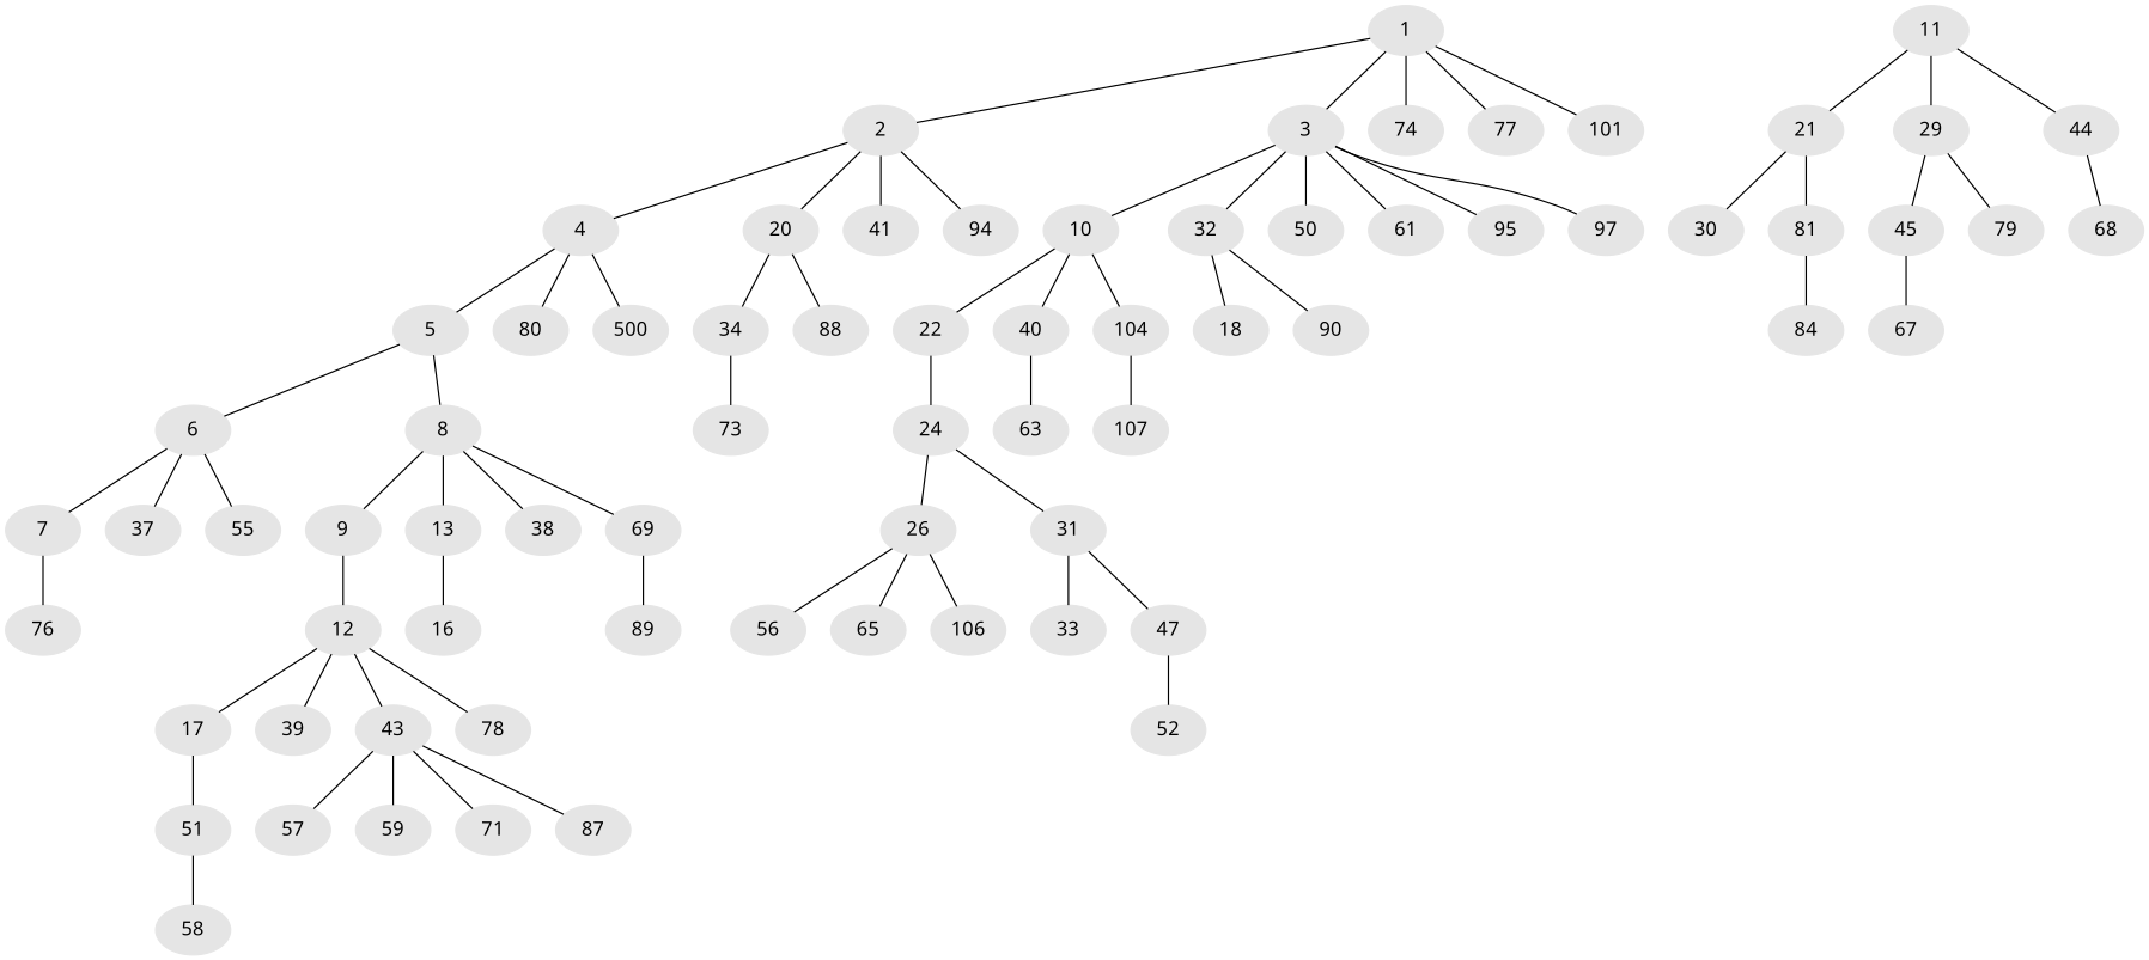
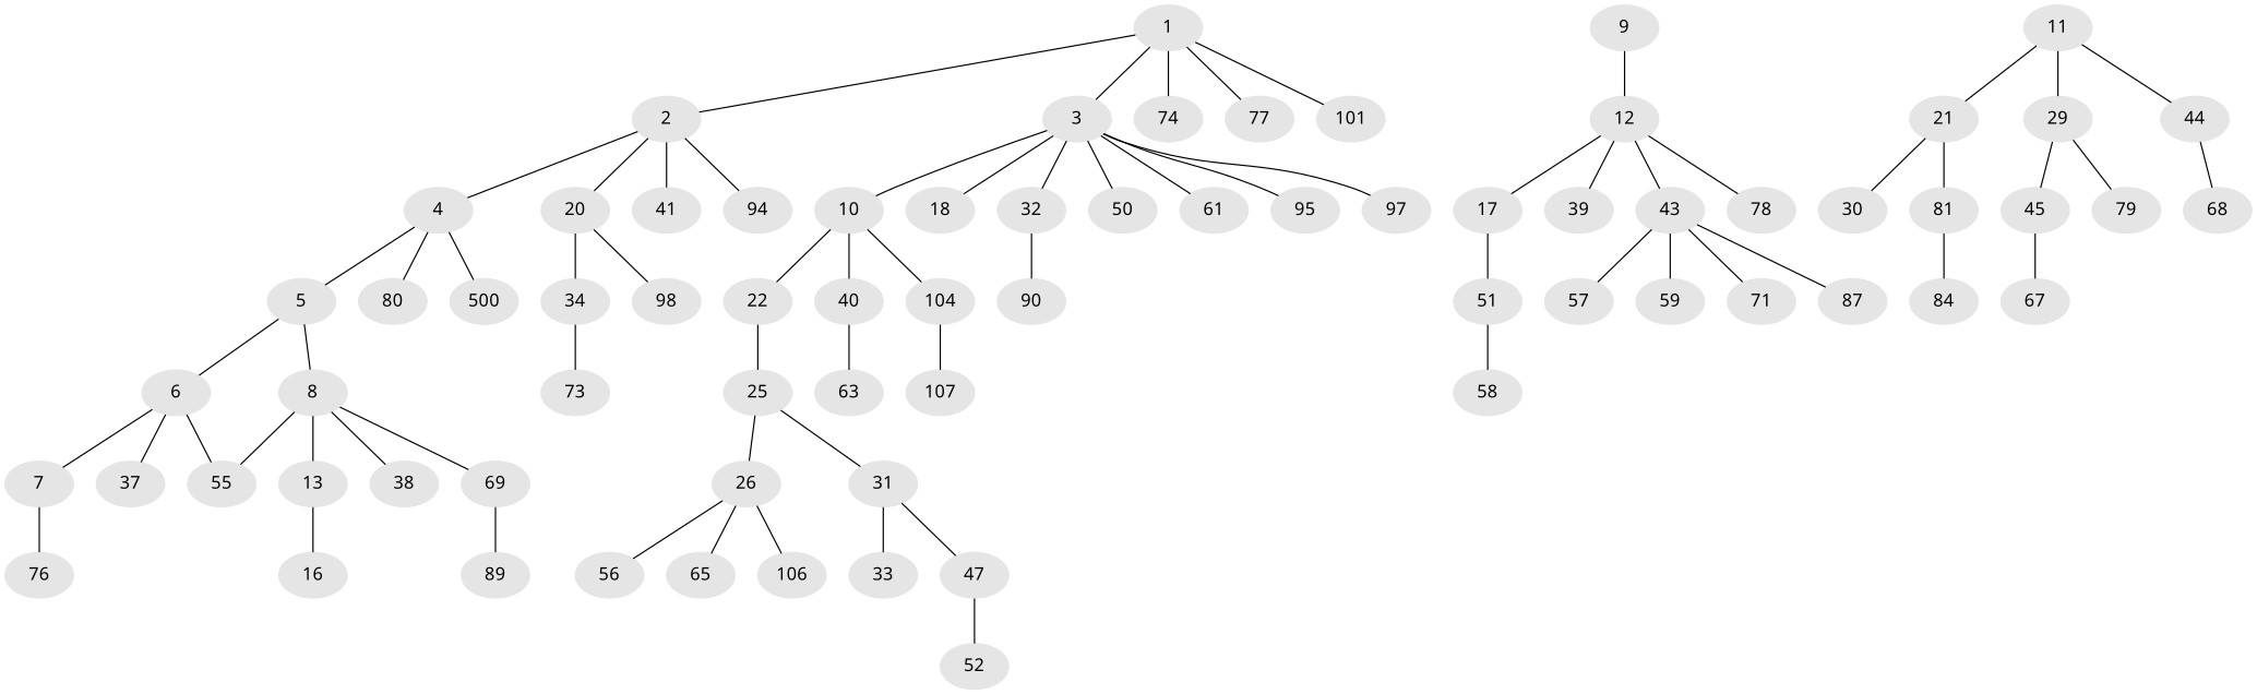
  graph {
    fontname="Noto Sans"
    node [color=gray90 fontname="Noto Sans" style=filled]
    edge [fontname="Noto Sans"]
    1 [super="+54"]
    2 [super="+19"]
    3 [super="+43"]
    74 [super="+103"]
    77
    101
    4 [super="+48"]
    20 [super="+23"]
    41
    94
    10 [super="+88"]
    18 [super="+34"]
    32 [super="+102"]
    50
    61
    n16 [label=95]
    97
    5 [super="+75"]
    80
    n20 [label=500]
    n21 [label=34]
-   98 [label=88]
+   98
    22 [super="+28"]
    40
    104
    90
    6 [super="+60"]
    8 [super="+29"]
    7 [super="+82"]
    37 [super="+42"]
    55
    9
    13 [super="+67"]
    38
    69 [super="+83"]
    76
    11 [super="+15"]
    21 [super="+53"]
    n39 [label=29 super="+70"]
    44 [super="+92"]
    12 [super="+14"]
    16
    89
    17 [super="+27"]
    39
    n46 [label=43 super="+66"]
    78
-   24
+   24 [label=25]
    63
    107
    30 [super="+35"]
    81 [super="+95"]
    45 [super="+49"]
    79
    68 [super="+105"]
    51
    57 [super="+86"]
    59 [super="+64"]
    71
    87
    58 [super="+72"]
    73 [super="+96"]
    84
    26 [super="+85"]
    31 [super="+91"]
    56
    65
    106
    33
    47
    n71 [label=67]
    52
    1 -- 2
    1 -- 3
    1 -- 74
    1 -- 77
    1 -- 101
    2 -- 4
    2 -- 20
    2 -- 41
    2 -- 94
    3 -- 10
-   32 -- 18
+   3 -- 18
    3 -- 32
    3 -- 50
    3 -- 61
    3 -- n16
    3 -- 97
    4 -- 5
    4 -- 80
    4 -- n20
    20 -- n21
    20 -- 98
    10 -- 22
    10 -- 40
    10 -- 104
    32 -- 90
    5 -- 6
    5 -- 8
    n21 -- 73
    22 -- 24
    40 -- 63
    104 -- 107
    6 -- 7
    6 -- 37
    6 -- 55
-   8 -- 9
+   8 -- 55
    8 -- 13
    8 -- 38
    8 -- 69
    7 -- 76
    9 -- 12
    13 -- 16
    69 -- 89
    11 -- 21
    11 -- n39
    11 -- 44
    21 -- 30
    21 -- 81
    n39 -- 45
    n39 -- 79
    44 -- 68
    12 -- 17
    12 -- 39
    12 -- n46
    12 -- 78
    17 -- 51
    n46 -- 57
    n46 -- 59
    n46 -- 71
    n46 -- 87
    24 -- 26
    24 -- 31
    81 -- 84
    45 -- n71
    51 -- 58
    26 -- 56
    26 -- 65
    26 -- 106
    31 -- 33
    31 -- 47
    47 -- 52
  }
